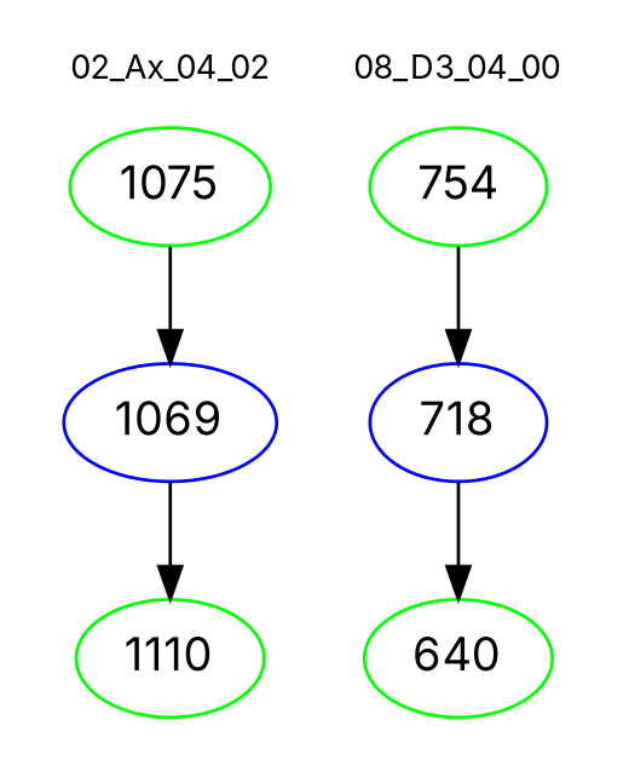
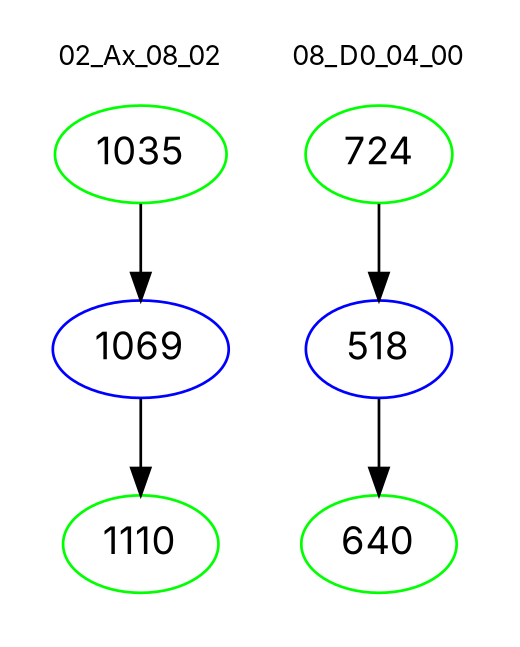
  digraph {
    fontname=Inter
    node [color=green fontname=Inter]
    edge [color=black fontname=Inter]
-   n1 [label=1075]
+   n1 [label=1035]
    n2 [color=blue label=1069]
    n3 [label=1110]
-   n4 [label=754]
-   n5 [color=blue label=718]
+   n4 [label=724]
+   n5 [color=blue label=518]
    n6 [label=640]
    subgraph cluster_1 {
      color=white
      fontsize=10
-     label="02_Ax_04_02"
+     label="02_Ax_08_02"
      n1
      n2
      n3
    }
    subgraph cluster_2 {
      color=white
      fontsize=10
-     label="08_D3_04_00"
+     label="08_D0_04_00"
      n4
      n5
      n6
    }
    n1 -> n2
    n2 -> n3
    n4 -> n5
    n5 -> n6
  }
